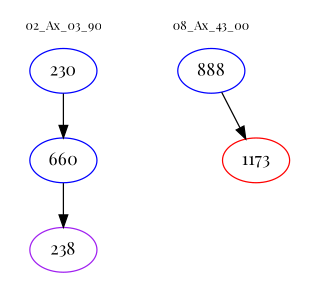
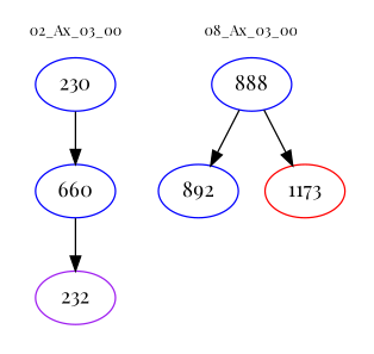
  digraph {
    fontname="Playfair Display"
    node [color=blue fontname="Playfair Display"]
    edge [color=black fontname="Playfair Display"]
    n1 [label=230]
-   n2 [color=purple label=238]
+   n2 [color=purple label=232]
    n3 [label=660]
    n4 [label=888]
+   n5 [label=892]
    n6 [color=red label=1173]
    subgraph cluster_1 {
      color=white
      fontsize=10
-     label="02_Ax_03_90"
+     label="02_Ax_03_00"
      n1
      n2
      n3
    }
    subgraph cluster_2 {
      color=white
      fontsize=10
-     label="08_Ax_43_00"
+     label="08_Ax_03_00"
      n4
+     n5
      n6
    }
    n1 -> n3
    n3 -> n2
+   n4 -> n5
    n4 -> n6
  }
